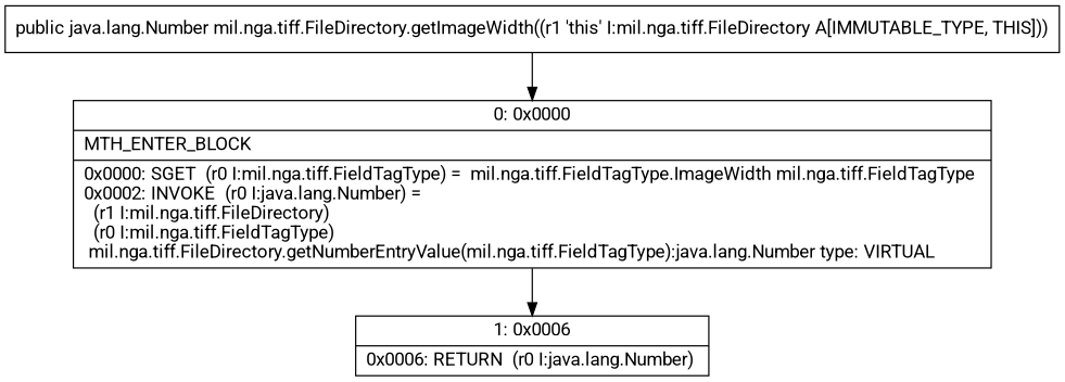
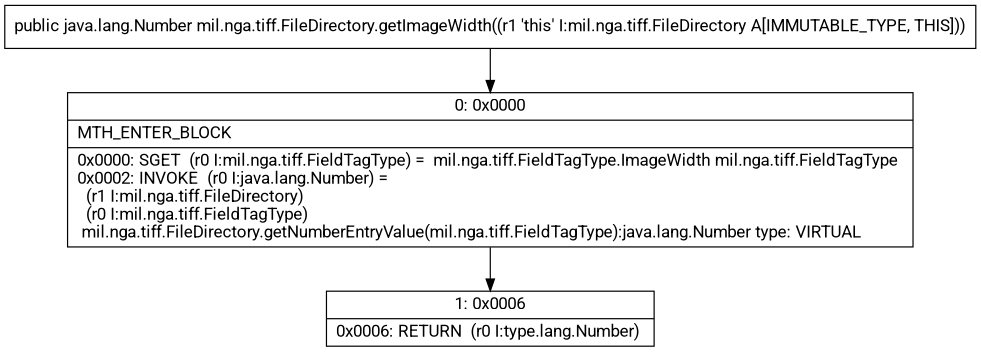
  digraph {
    fontname=Roboto
    node [shape=record fontname=Roboto]
    edge [fontname=Roboto]
    n1 [label="{0\:\ 0x0000|MTH_ENTER_BLOCK\l|0x0000: SGET  (r0 I:mil.nga.tiff.FieldTagType) =  mil.nga.tiff.FieldTagType.ImageWidth mil.nga.tiff.FieldTagType \l0x0002: INVOKE  (r0 I:java.lang.Number) = \l  (r1 I:mil.nga.tiff.FileDirectory)\l  (r0 I:mil.nga.tiff.FieldTagType)\l mil.nga.tiff.FileDirectory.getNumberEntryValue(mil.nga.tiff.FieldTagType):java.lang.Number type: VIRTUAL \l}"]
-   n2 [label="{1\:\ 0x0006|0x0006: RETURN  (r0 I:java.lang.Number) \l}"]
+   n2 [label="{1\:\ 0x0006|0x0006: RETURN  (r0 I:type.lang.Number) \l}"]
    n3 [label="{public java.lang.Number mil.nga.tiff.FileDirectory.getImageWidth((r1 'this' I:mil.nga.tiff.FileDirectory A[IMMUTABLE_TYPE, THIS])) }"]
    n1 -> n2
    n3 -> n1
  }
